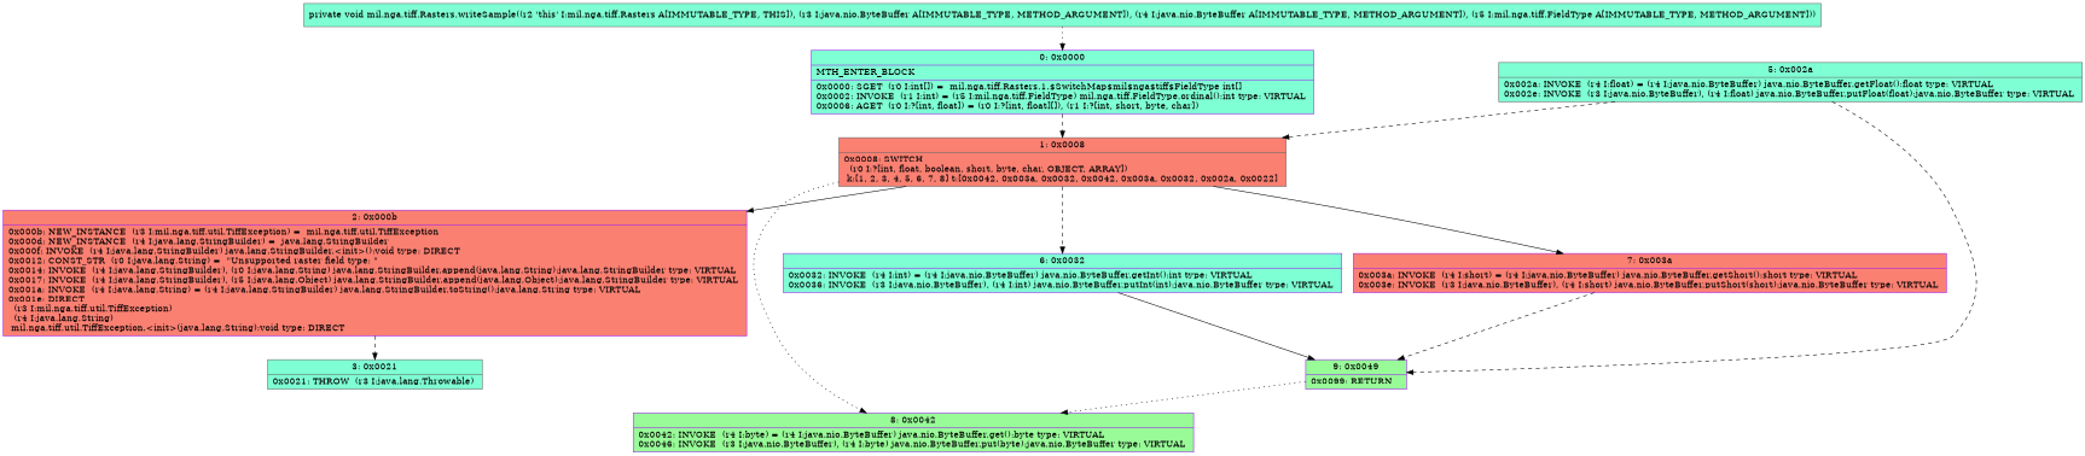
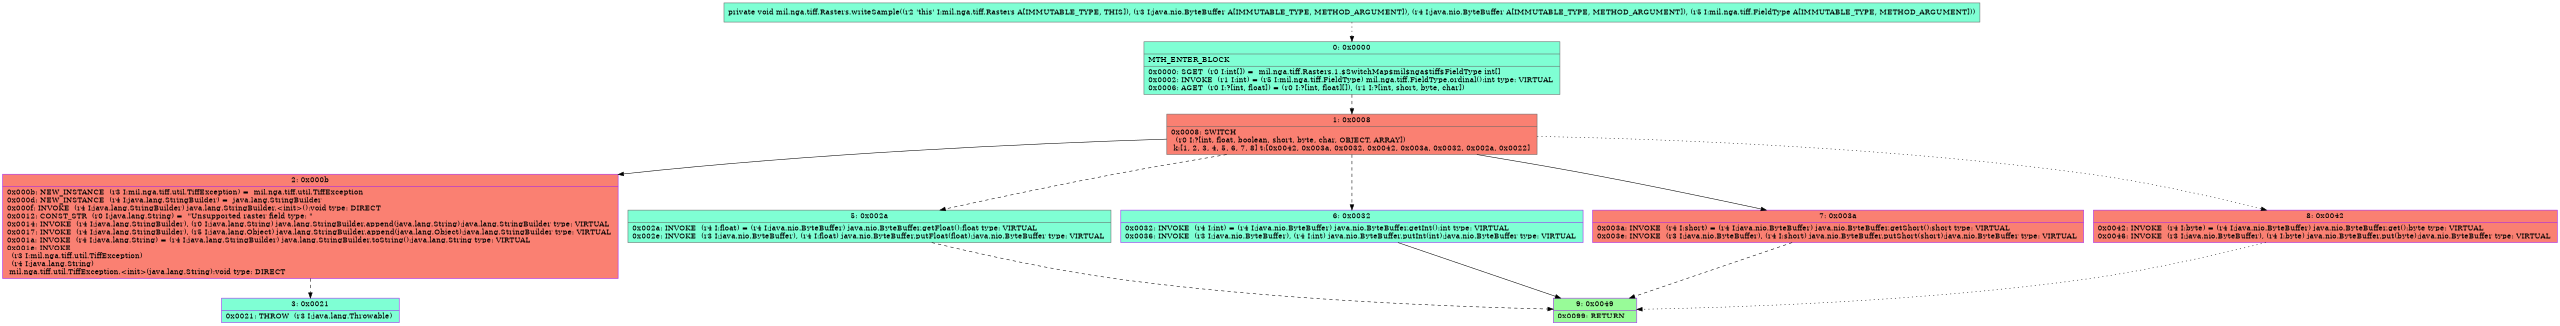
  digraph {
    node [color=purple fillcolor=aquamarine shape=record style=filled]
    edge [style=dashed]
-   n1 [label="{0\:\ 0x0000|MTH_ENTER_BLOCK\l|0x0000: SGET  (r0 I:int[]) =  mil.nga.tiff.Rasters.1.$SwitchMap$mil$nga$tiff$FieldType int[] \l0x0002: INVOKE  (r1 I:int) = (r5 I:mil.nga.tiff.FieldType) mil.nga.tiff.FieldType.ordinal():int type: VIRTUAL \l0x0006: AGET  (r0 I:?[int, float]) = (r0 I:?[int, float][]), (r1 I:?[int, short, byte, char]) \l}"]
+   n1 [color=gray40 label="{0\:\ 0x0000|MTH_ENTER_BLOCK\l|0x0000: SGET  (r0 I:int[]) =  mil.nga.tiff.Rasters.1.$SwitchMap$mil$nga$tiff$FieldType int[] \l0x0002: INVOKE  (r1 I:int) = (r5 I:mil.nga.tiff.FieldType) mil.nga.tiff.FieldType.ordinal():int type: VIRTUAL \l0x0006: AGET  (r0 I:?[int, float]) = (r0 I:?[int, float][]), (r1 I:?[int, short, byte, char]) \l}"]
    n2 [color=gray40 fillcolor=salmon label="{1\:\ 0x0008|0x0008: SWITCH  \l  (r0 I:?[int, float, boolean, short, byte, char, OBJECT, ARRAY])\l k:[1, 2, 3, 4, 5, 6, 7, 8] t:[0x0042, 0x003a, 0x0032, 0x0042, 0x003a, 0x0032, 0x002a, 0x0022] \l}"]
-   n3 [fillcolor=salmon label="{2\:\ 0x000b|0x000b: NEW_INSTANCE  (r3 I:mil.nga.tiff.util.TiffException) =  mil.nga.tiff.util.TiffException \l0x000d: NEW_INSTANCE  (r4 I:java.lang.StringBuilder) =  java.lang.StringBuilder \l0x000f: INVOKE  (r4 I:java.lang.StringBuilder) java.lang.StringBuilder.\<init\>():void type: DIRECT \l0x0012: CONST_STR  (r0 I:java.lang.String) =  \"Unsupported raster field type: \" \l0x0014: INVOKE  (r4 I:java.lang.StringBuilder), (r0 I:java.lang.String) java.lang.StringBuilder.append(java.lang.String):java.lang.StringBuilder type: VIRTUAL \l0x0017: INVOKE  (r4 I:java.lang.StringBuilder), (r5 I:java.lang.Object) java.lang.StringBuilder.append(java.lang.Object):java.lang.StringBuilder type: VIRTUAL \l0x001a: INVOKE  (r4 I:java.lang.String) = (r4 I:java.lang.StringBuilder) java.lang.StringBuilder.toString():java.lang.String type: VIRTUAL \l0x001e: DIRECT  \l  (r3 I:mil.nga.tiff.util.TiffException)\l  (r4 I:java.lang.String)\l mil.nga.tiff.util.TiffException.\<init\>(java.lang.String):void type: DIRECT \l}"]
+   n3 [fillcolor=salmon label="{2\:\ 0x000b|0x000b: NEW_INSTANCE  (r3 I:mil.nga.tiff.util.TiffException) =  mil.nga.tiff.util.TiffException \l0x000d: NEW_INSTANCE  (r4 I:java.lang.StringBuilder) =  java.lang.StringBuilder \l0x000f: INVOKE  (r4 I:java.lang.StringBuilder) java.lang.StringBuilder.\<init\>():void type: DIRECT \l0x0012: CONST_STR  (r0 I:java.lang.String) =  \"Unsupported raster field type: \" \l0x0014: INVOKE  (r4 I:java.lang.StringBuilder), (r0 I:java.lang.String) java.lang.StringBuilder.append(java.lang.String):java.lang.StringBuilder type: VIRTUAL \l0x0017: INVOKE  (r4 I:java.lang.StringBuilder), (r5 I:java.lang.Object) java.lang.StringBuilder.append(java.lang.Object):java.lang.StringBuilder type: VIRTUAL \l0x001a: INVOKE  (r4 I:java.lang.String) = (r4 I:java.lang.StringBuilder) java.lang.StringBuilder.toString():java.lang.String type: VIRTUAL \l0x001e: INVOKE  \l  (r3 I:mil.nga.tiff.util.TiffException)\l  (r4 I:java.lang.String)\l mil.nga.tiff.util.TiffException.\<init\>(java.lang.String):void type: DIRECT \l}"]
    n4 [color=gray40 label="{5\:\ 0x002a|0x002a: INVOKE  (r4 I:float) = (r4 I:java.nio.ByteBuffer) java.nio.ByteBuffer.getFloat():float type: VIRTUAL \l0x002e: INVOKE  (r3 I:java.nio.ByteBuffer), (r4 I:float) java.nio.ByteBuffer.putFloat(float):java.nio.ByteBuffer type: VIRTUAL \l}"]
    n5 [label="{6\:\ 0x0032|0x0032: INVOKE  (r4 I:int) = (r4 I:java.nio.ByteBuffer) java.nio.ByteBuffer.getInt():int type: VIRTUAL \l0x0036: INVOKE  (r3 I:java.nio.ByteBuffer), (r4 I:int) java.nio.ByteBuffer.putInt(int):java.nio.ByteBuffer type: VIRTUAL \l}"]
    n6 [fillcolor=salmon label="{7\:\ 0x003a|0x003a: INVOKE  (r4 I:short) = (r4 I:java.nio.ByteBuffer) java.nio.ByteBuffer.getShort():short type: VIRTUAL \l0x003e: INVOKE  (r3 I:java.nio.ByteBuffer), (r4 I:short) java.nio.ByteBuffer.putShort(short):java.nio.ByteBuffer type: VIRTUAL \l}"]
-   n7 [fillcolor=palegreen label="{8\:\ 0x0042|0x0042: INVOKE  (r4 I:byte) = (r4 I:java.nio.ByteBuffer) java.nio.ByteBuffer.get():byte type: VIRTUAL \l0x0046: INVOKE  (r3 I:java.nio.ByteBuffer), (r4 I:byte) java.nio.ByteBuffer.put(byte):java.nio.ByteBuffer type: VIRTUAL \l}"]
-   n8 [color=gray40 label="{3\:\ 0x0021|0x0021: THROW  (r3 I:java.lang.Throwable) \l}"]
+   n7 [fillcolor=salmon label="{8\:\ 0x0042|0x0042: INVOKE  (r4 I:byte) = (r4 I:java.nio.ByteBuffer) java.nio.ByteBuffer.get():byte type: VIRTUAL \l0x0046: INVOKE  (r3 I:java.nio.ByteBuffer), (r4 I:byte) java.nio.ByteBuffer.put(byte):java.nio.ByteBuffer type: VIRTUAL \l}"]
+   n8 [label="{3\:\ 0x0021|0x0021: THROW  (r3 I:java.lang.Throwable) \l}"]
    n9 [fillcolor=palegreen label="{9\:\ 0x0049|0x0099: RETURN   \l}"]
    n10 [color=gray40 label="{private void mil.nga.tiff.Rasters.writeSample((r2 'this' I:mil.nga.tiff.Rasters A[IMMUTABLE_TYPE, THIS]), (r3 I:java.nio.ByteBuffer A[IMMUTABLE_TYPE, METHOD_ARGUMENT]), (r4 I:java.nio.ByteBuffer A[IMMUTABLE_TYPE, METHOD_ARGUMENT]), (r5 I:mil.nga.tiff.FieldType A[IMMUTABLE_TYPE, METHOD_ARGUMENT])) }"]
    n1 -> n2
    n2 -> n3 [style=solid]
-   n4 -> n2
+   n2 -> n4
    n2 -> n5
    n2 -> n6 [style=solid]
    n2 -> n7 [style=dotted]
    n3 -> n8
    n4 -> n9
    n5 -> n9 [style=solid]
    n6 -> n9
-   n9 -> n7 [style=dotted]
+   n7 -> n9 [style=dotted]
    n10 -> n1 [style=dotted]
  }
